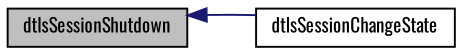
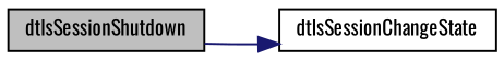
  digraph {
    rankdir=LR
    fontname=Oswald
    node [color=black fontname=Oswald fontsize=10 shape=record style=filled]
    n1 [fillcolor=grey75 fontcolor=black height=0.2 label=dtlsSessionShutdown width=0.4]
    n2 [fillcolor=white height=0.2 label=dtlsSessionChangeState width=0.4]
-   n2 -> n1 [color=midnightblue fontname=Oswald fontsize=10 labelfontname=Helvetica labelfontsize=10 style=solid]
+   n1 -> n2 [color=midnightblue fontname=Oswald fontsize=10 labelfontname=Helvetica labelfontsize=10 style=solid]
  }
